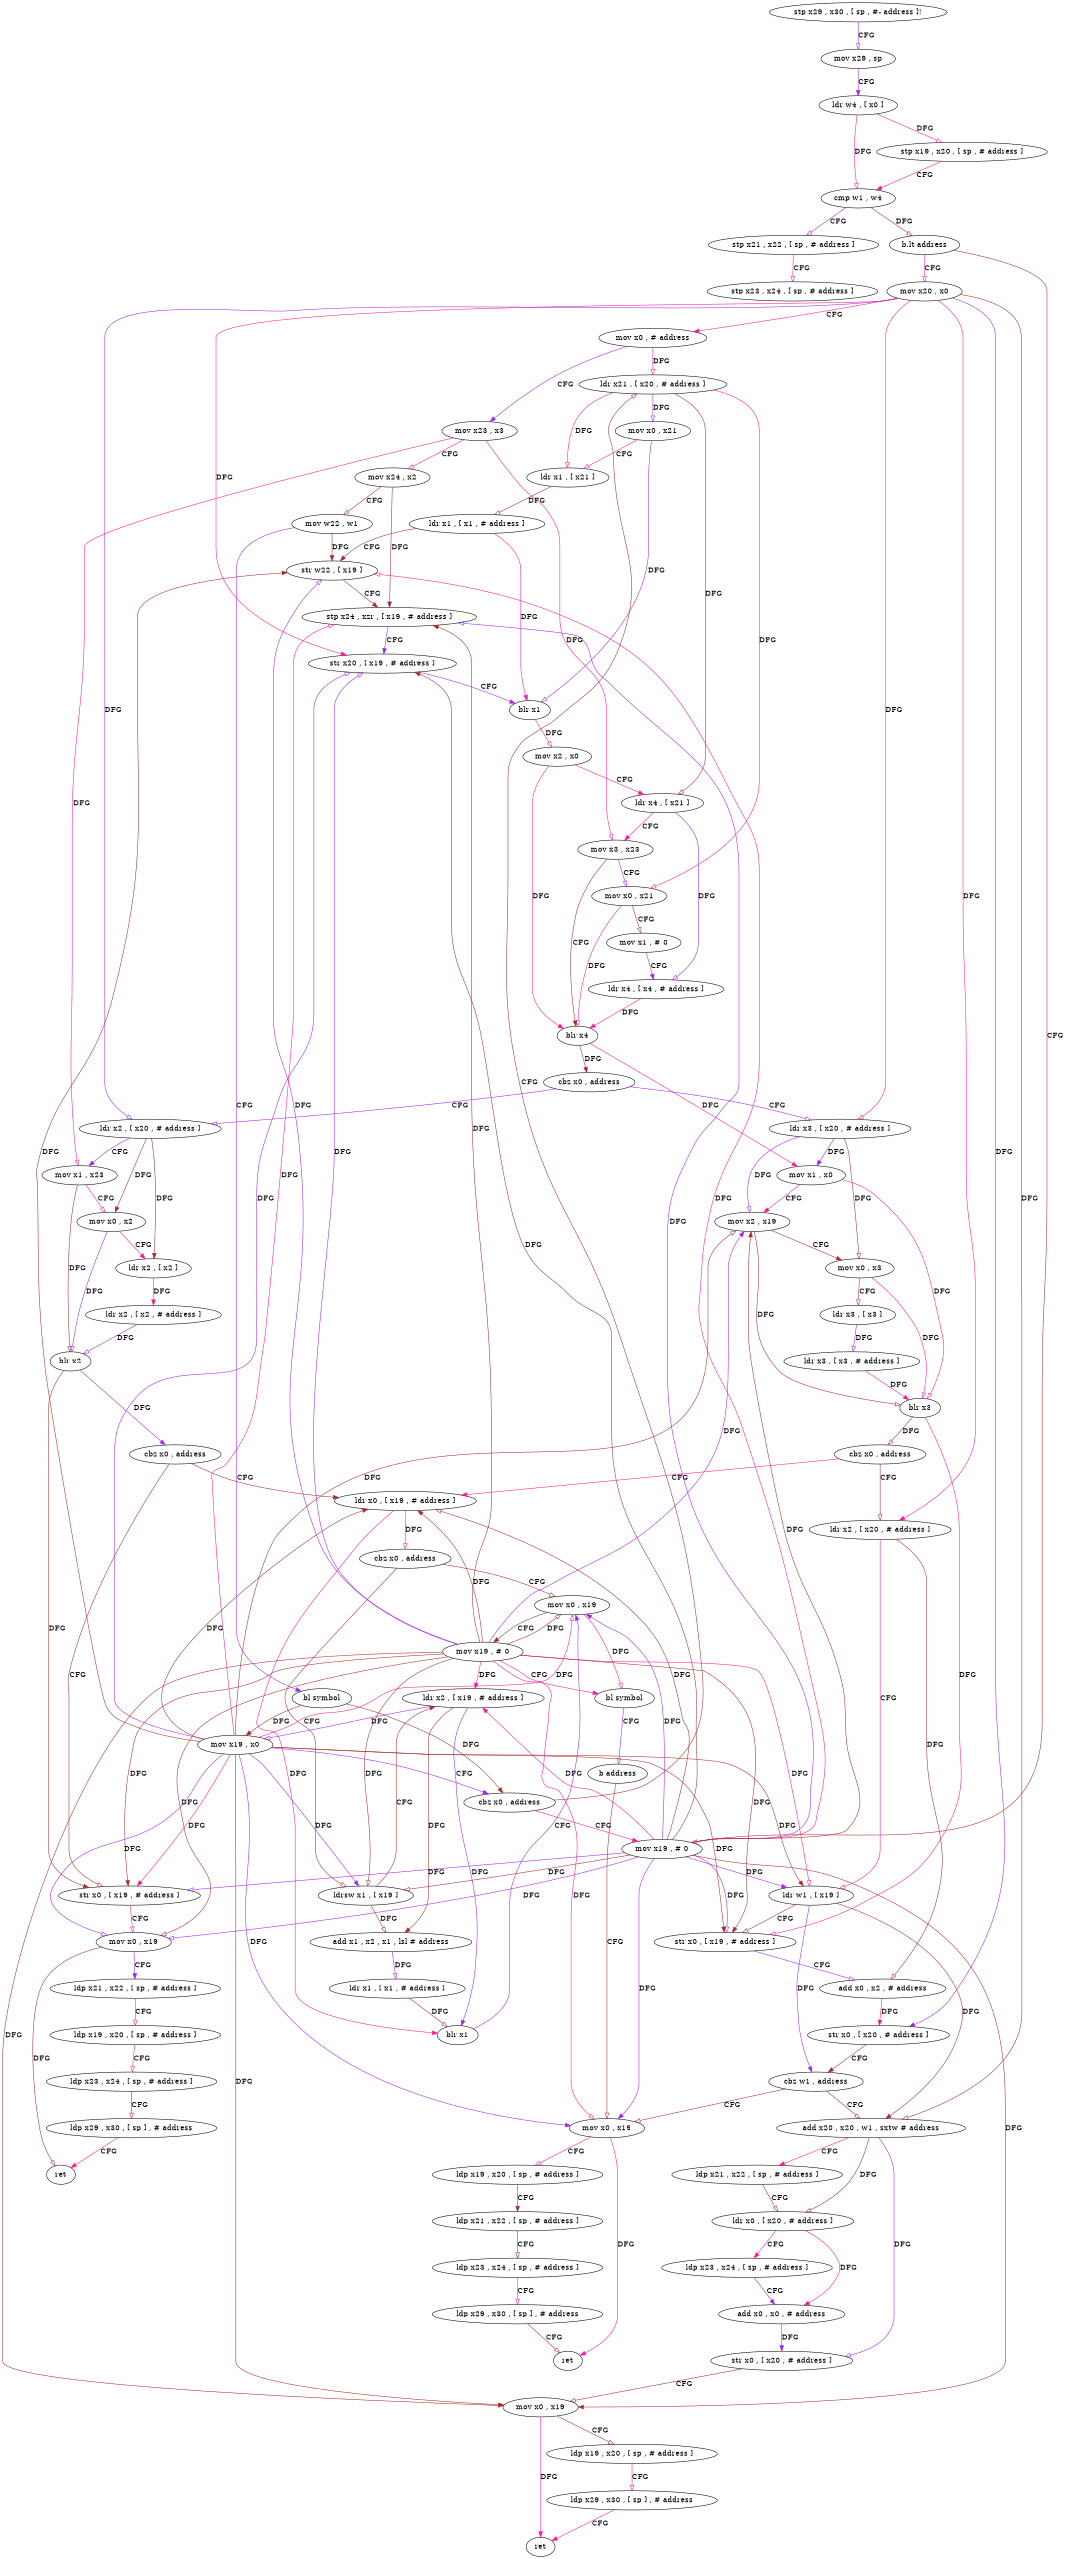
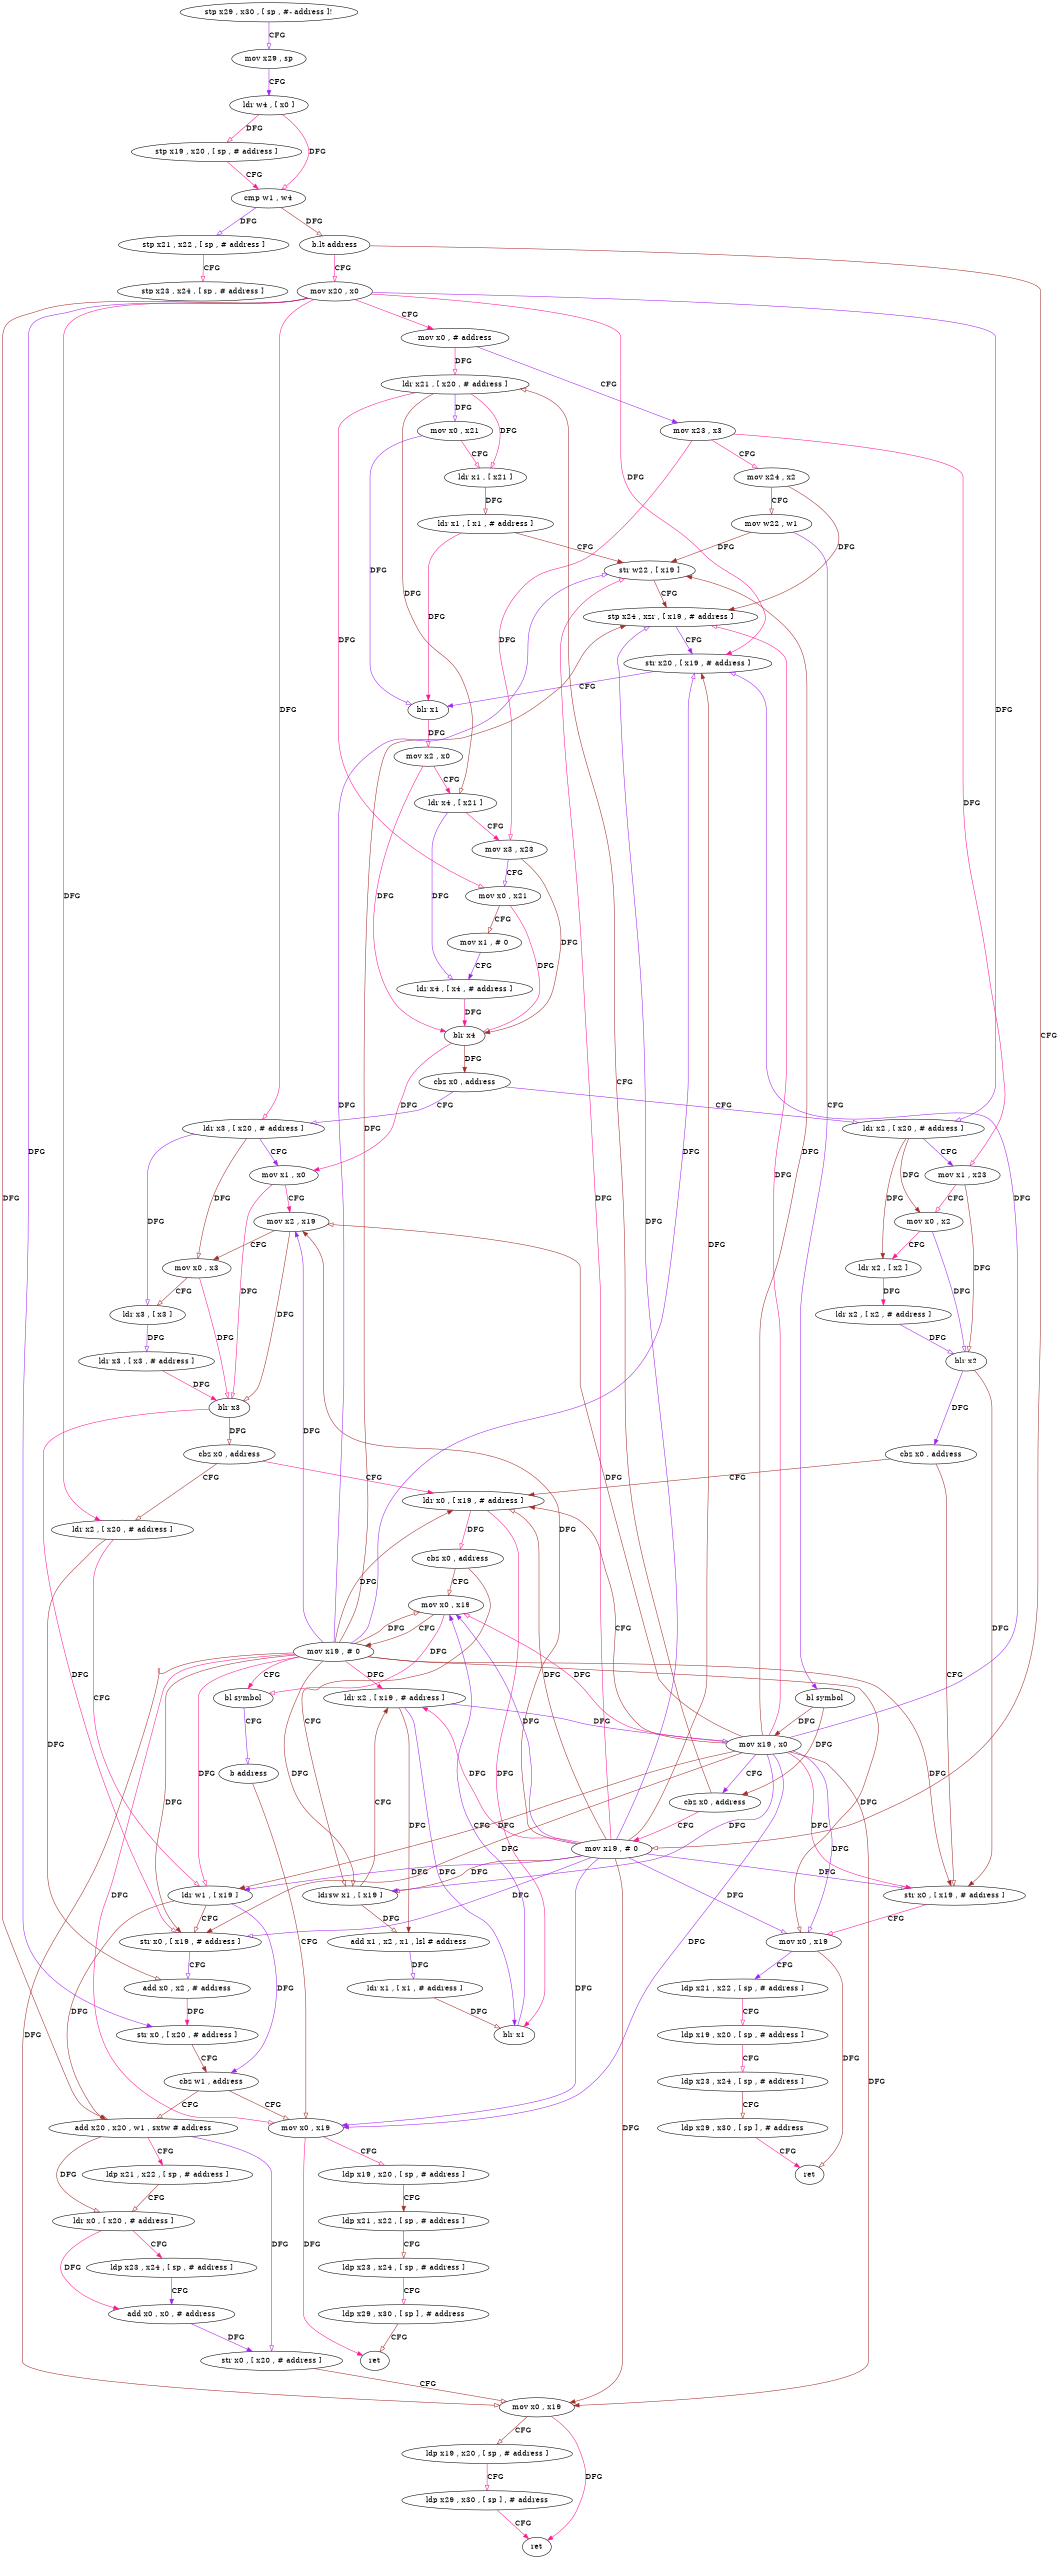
  digraph {
    edge [arrowhead=onormal color=brown]
    n1 [label="stp x29 , x30 , [ sp , #- address ]!"]
    n2 [label="mov x29 , sp"]
    n3 [label="ldr w4 , [ x0 ]"]
    n4 [label="stp x19 , x20 , [ sp , # address ]"]
    n5 [label="cmp w1 , w4"]
    n6 [label="stp x21 , x22 , [ sp , # address ]"]
    n7 [label="b.lt address"]
    n8 [label="stp x23 , x24 , [ sp , # address ]"]
    n9 [label="mov x20 , x0"]
    n10 [label="mov x19 , # 0"]
    n11 [label="mov x0 , # address"]
    n12 [label="str x20 , [ x19 , # address ]"]
    n13 [label="ldr x2 , [ x20 , # address ]"]
    n14 [label="ldr x3 , [ x20 , # address ]"]
    n15 [label="ldr x2 , [ x20 , # address ]"]
    n16 [label="str x0 , [ x20 , # address ]"]
    n17 [label="add x20 , x20 , w1 , sxtw # address"]
    n18 [label="mov x0 , x19"]
    n19 [label="str w22 , [ x19 ]"]
    n20 [label="stp x24 , xzr , [ x19 , # address ]"]
    n21 [label="ldr x0 , [ x19 , # address ]"]
    n22 [label="str x0 , [ x19 , # address ]"]
    n23 [label="mov x2 , x19"]
    n24 [label="mov x0 , x19"]
    n25 [label="ldrsw x1 , [ x19 ]"]
    n26 [label="mov x0 , x19"]
    n27 [label="ldr w1 , [ x19 ]"]
    n28 [label="str x0 , [ x19 , # address ]"]
    n29 [label="ldr x2 , [ x19 , # address ]"]
    n30 [label="mov x0 , x19"]
    n31 [label="ldr x21 , [ x20 , # address ]"]
    n32 [label="mov x23 , x3"]
    n33 [label="mov x0 , x21"]
    n34 [label="ldr x1 , [ x21 ]"]
    n35 [label="ldr x4 , [ x21 ]"]
    n36 [label="mov x0 , x21"]
    n37 [label="blr x1"]
    n38 [label="mov x1 , x23"]
    n39 [label="mov x0 , x2"]
    n40 [label="ldr x2 , [ x2 ]"]
    n41 [label="mov x1 , x0"]
    n42 [label="mov x0 , x3"]
    n43 [label="ldr x3 , [ x3 ]"]
    n44 [label="add x0 , x2 , # address"]
    n45 [label="cbz w1 , address"]
    n46 [label="ldp x21 , x22 , [ sp , # address ]"]
    n47 [label="ldr x0 , [ x20 , # address ]"]
    n48 [label="str x0 , [ x20 , # address ]"]
    n49 [label="ldp x19 , x20 , [ sp , # address ]"]
    n50 [label=ret]
    n51 [label="cbz x0 , address"]
    n52 [label="blr x1"]
    n53 [label="blr x3"]
    n54 [label="mov x19 , # 0"]
    n55 [label="bl symbol"]
    n56 [label="add x1 , x2 , x1 , lsl # address"]
    n57 [label="ldp x21 , x22 , [ sp , # address ]"]
    n58 [label=ret]
    n59 [label="mov x19 , x0"]
    n60 [label="ldp x19 , x20 , [ sp , # address ]"]
    n61 [label=ret]
    n62 [label="mov x24 , x2"]
    n63 [label="mov x3 , x23"]
    n64 [label="mov w22 , w1"]
    n65 [label="blr x4"]
    n66 [label="blr x2"]
    n67 [label="bl symbol"]
    n68 [label="cbz x0 , address"]
    n69 [label="ldr x1 , [ x1 , # address ]"]
    n70 [label="ldr x4 , [ x4 , # address ]"]
    n71 [label="mov x1 , # 0"]
    n72 [label="ldp x21 , x22 , [ sp , # address ]"]
    n73 [label="mov x2 , x0"]
    n74 [label="cbz x0 , address"]
    n75 [label="ldr x2 , [ x2 , # address ]"]
    n76 [label="ldr x3 , [ x3 , # address ]"]
    n77 [label="cbz x0 , address"]
    n78 [label="cbz x0 , address"]
    n79 [label="b address"]
    n80 [label="ldr x1 , [ x1 , # address ]"]
    n81 [label="ldp x19 , x20 , [ sp , # address ]"]
    n82 [label="ldp x23 , x24 , [ sp , # address ]"]
    n83 [label="ldp x29 , x30 , [ sp ] , # address"]
    n84 [label="ldp x23 , x24 , [ sp , # address ]"]
    n85 [label="add x0 , x0 , # address"]
    n86 [label="ldp x23 , x24 , [ sp , # address ]"]
    n87 [label="ldp x29 , x30 , [ sp ] , # address"]
    n88 [label="ldp x29 , x30 , [ sp ] , # address"]
    n1 -> n2 [color=purple label=CFG]
    n2 -> n3 [arrowhead=normal color=purple label=CFG]
    n3 -> n4 [color=deeppink label=DFG]
    n3 -> n5 [color=deeppink label=DFG]
    n4 -> n5 [arrowhead=normal color=deeppink label=CFG]
-   n5 -> n6 [color=purple label=CFG]
+   n5 -> n6 [color=purple label=DFG]
    n5 -> n7 [label=DFG]
    n6 -> n8 [color=deeppink label=CFG]
    n7 -> n9 [color=deeppink label=CFG]
    n7 -> n10 [label=CFG]
    n9 -> n11 [arrowhead=normal color=deeppink label=CFG]
    n9 -> n12 [arrowhead=normal color=deeppink label=DFG]
    n9 -> n13 [color=purple label=DFG]
    n9 -> n14 [color=deeppink label=DFG]
    n9 -> n15 [arrowhead=normal color=deeppink label=DFG]
    n9 -> n16 [arrowhead=normal color=purple label=DFG]
    n9 -> n17 [label=DFG]
    n10 -> n12 [arrowhead=normal label=DFG]
    n10 -> n18 [arrowhead=normal color=purple label=DFG]
    n10 -> n19 [color=deeppink label=DFG]
    n10 -> n20 [color=purple label=DFG]
    n10 -> n21 [label=DFG]
    n10 -> n22 [color=purple label=DFG]
    n10 -> n23 [arrowhead=normal label=DFG]
    n10 -> n24 [arrowhead=normal color=purple label=DFG]
    n10 -> n25 [label=DFG]
    n10 -> n26 [color=purple label=DFG]
    n10 -> n27 [arrowhead=normal color=purple label=DFG]
    n10 -> n28 [color=purple label=DFG]
    n10 -> n29 [arrowhead=normal color=deeppink label=DFG]
    n10 -> n30 [arrowhead=normal label=DFG]
    n11 -> n31 [color=deeppink label=DFG]
    n11 -> n32 [arrowhead=normal color=purple label=CFG]
    n12 -> n37 [arrowhead=normal color=purple label=CFG]
    n13 -> n38 [arrowhead=normal color=purple label=CFG]
    n13 -> n39 [arrowhead=normal label=DFG]
    n13 -> n40 [arrowhead=normal label=DFG]
-   n14 -> n41 [arrowhead=normal color=purple label=DFG]
+   n14 -> n41 [arrowhead=normal color=purple label=CFG]
    n14 -> n42 [label=DFG]
-   n14 -> n23 [color=purple label=DFG]
+   n14 -> n43 [color=purple label=DFG]
    n15 -> n27 [color=deeppink label=CFG]
    n15 -> n44 [label=DFG]
    n16 -> n45 [arrowhead=normal label=CFG]
    n17 -> n46 [arrowhead=normal color=deeppink label=CFG]
    n17 -> n47 [label=DFG]
    n17 -> n48 [color=purple label=DFG]
    n18 -> n49 [color=deeppink label=CFG]
    n18 -> n50 [arrowhead=normal color=deeppink label=DFG]
    n19 -> n20 [arrowhead=normal label=CFG]
    n20 -> n12 [arrowhead=normal color=purple label=CFG]
    n21 -> n51 [color=deeppink label=DFG]
    n21 -> n52 [arrowhead=normal color=deeppink label=DFG]
    n22 -> n26 [color=deeppink label=CFG]
    n23 -> n42 [arrowhead=normal label=CFG]
    n23 -> n53 [label=DFG]
    n24 -> n54 [arrowhead=normal label=CFG]
    n24 -> n55 [color=deeppink label=DFG]
    n25 -> n29 [arrowhead=normal label=CFG]
    n25 -> n56 [label=DFG]
    n26 -> n57 [arrowhead=normal color=purple label=CFG]
    n26 -> n58 [label=DFG]
    n27 -> n17 [arrowhead=normal label=DFG]
    n27 -> n28 [label=CFG]
    n27 -> n45 [arrowhead=normal color=purple label=DFG]
    n28 -> n44 [color=purple label=CFG]
    n29 -> n52 [arrowhead=normal color=purple label=DFG]
    n29 -> n56 [arrowhead=normal label=DFG]
    n29 -> n59 [color=purple label=DFG]
    n30 -> n60 [label=CFG]
    n30 -> n61 [arrowhead=normal color=deeppink label=DFG]
    n31 -> n33 [color=purple label=DFG]
    n31 -> n34 [color=deeppink label=DFG]
    n31 -> n35 [label=DFG]
    n31 -> n36 [color=deeppink label=DFG]
    n32 -> n38 [color=deeppink label=DFG]
    n32 -> n62 [color=deeppink label=CFG]
    n32 -> n63 [color=deeppink label=DFG]
    n33 -> n34 [color=deeppink label=CFG]
    n33 -> n37 [color=purple label=DFG]
    n34 -> n69 [label=DFG]
    n35 -> n63 [arrowhead=normal color=deeppink label=CFG]
    n35 -> n70 [color=purple label=DFG]
    n36 -> n65 [color=deeppink label=DFG]
    n36 -> n71 [label=CFG]
    n37 -> n73 [color=deeppink label=DFG]
    n38 -> n39 [color=deeppink label=CFG]
    n38 -> n66 [label=DFG]
    n39 -> n40 [arrowhead=normal color=deeppink label=CFG]
    n39 -> n66 [color=purple label=DFG]
    n40 -> n75 [arrowhead=normal color=deeppink label=DFG]
    n41 -> n23 [arrowhead=normal color=deeppink label=CFG]
    n41 -> n53 [color=deeppink label=DFG]
    n42 -> n43 [label=CFG]
    n42 -> n53 [color=deeppink label=DFG]
    n43 -> n76 [color=purple label=DFG]
    n44 -> n16 [arrowhead=normal color=deeppink label=DFG]
    n45 -> n17 [label=CFG]
    n45 -> n18 [label=CFG]
    n46 -> n47 [label=CFG]
    n47 -> n84 [arrowhead=normal color=deeppink label=CFG]
    n47 -> n85 [arrowhead=normal color=deeppink label=DFG]
    n48 -> n30 [label=CFG]
    n49 -> n72 [arrowhead=normal label=CFG]
    n51 -> n24 [label=CFG]
    n51 -> n25 [label=CFG]
    n52 -> n24 [arrowhead=normal color=purple label=CFG]
    n53 -> n28 [color=deeppink label=DFG]
    n53 -> n78 [label=DFG]
    n54 -> n12 [color=purple label=DFG]
    n54 -> n18 [color=deeppink label=DFG]
    n54 -> n19 [color=purple label=DFG]
    n54 -> n20 [arrowhead=normal label=DFG]
    n54 -> n21 [arrowhead=normal label=DFG]
    n54 -> n22 [arrowhead=normal label=DFG]
    n54 -> n23 [arrowhead=normal color=purple label=DFG]
    n54 -> n24 [label=DFG]
    n54 -> n25 [label=DFG]
    n54 -> n26 [label=DFG]
    n54 -> n27 [color=deeppink label=DFG]
    n54 -> n28 [arrowhead=normal label=DFG]
    n54 -> n29 [arrowhead=normal color=deeppink label=DFG]
    n54 -> n30 [label=DFG]
    n54 -> n55 [arrowhead=normal color=deeppink label=CFG]
    n55 -> n79 [color=purple label=CFG]
    n56 -> n80 [color=purple label=DFG]
    n57 -> n81 [color=deeppink label=CFG]
    n59 -> n12 [color=purple label=DFG]
    n59 -> n18 [arrowhead=normal color=purple label=DFG]
    n59 -> n19 [arrowhead=normal label=DFG]
    n59 -> n20 [color=deeppink label=DFG]
-   n59 -> n21 [arrowhead=normal label=DFG]
+   n59 -> n21 [arrowhead=normal label=CFG]
    n59 -> n22 [arrowhead=normal color=deeppink label=DFG]
    n59 -> n23 [label=DFG]
    n59 -> n24 [color=deeppink label=DFG]
    n59 -> n25 [arrowhead=normal color=purple label=DFG]
    n59 -> n26 [color=purple label=DFG]
    n59 -> n27 [arrowhead=normal label=DFG]
    n59 -> n28 [arrowhead=normal label=DFG]
    n59 -> n30 [arrowhead=normal label=DFG]
    n59 -> n68 [arrowhead=normal color=purple label=CFG]
    n60 -> n88 [color=deeppink label=CFG]
    n62 -> n20 [arrowhead=normal label=DFG]
    n62 -> n64 [label=CFG]
    n63 -> n36 [color=purple label=CFG]
-   n63 -> n65 [arrowhead=normal label=CFG]
+   n63 -> n65 [arrowhead=normal label=DFG]
    n64 -> n19 [arrowhead=normal label=DFG]
    n64 -> n67 [arrowhead=normal color=purple label=CFG]
    n65 -> n41 [arrowhead=normal color=deeppink label=DFG]
    n65 -> n74 [arrowhead=normal label=DFG]
    n66 -> n22 [arrowhead=normal label=DFG]
    n66 -> n77 [arrowhead=normal color=purple label=DFG]
    n67 -> n59 [arrowhead=normal label=DFG]
    n67 -> n68 [arrowhead=normal label=DFG]
    n68 -> n10 [arrowhead=normal color=deeppink label=CFG]
    n68 -> n31 [label=CFG]
    n69 -> n19 [arrowhead=normal label=CFG]
    n69 -> n37 [arrowhead=normal color=deeppink label=DFG]
    n70 -> n65 [arrowhead=normal color=deeppink label=DFG]
    n71 -> n70 [arrowhead=normal color=purple label=CFG]
    n72 -> n86 [label=CFG]
    n73 -> n35 [arrowhead=normal color=deeppink label=CFG]
    n73 -> n65 [arrowhead=normal color=deeppink label=DFG]
    n74 -> n13 [color=purple label=CFG]
    n74 -> n14 [color=purple label=CFG]
    n75 -> n66 [color=purple label=DFG]
    n76 -> n53 [arrowhead=normal color=deeppink label=DFG]
    n77 -> n21 [arrowhead=normal label=CFG]
    n77 -> n22 [label=CFG]
    n78 -> n15 [label=CFG]
    n78 -> n21 [arrowhead=normal color=deeppink label=CFG]
    n79 -> n18 [label=CFG]
    n80 -> n52 [label=DFG]
    n81 -> n82 [color=deeppink label=CFG]
    n82 -> n83 [label=CFG]
    n83 -> n58 [arrowhead=normal color=deeppink label=CFG]
    n84 -> n85 [arrowhead=normal color=purple label=CFG]
    n85 -> n48 [arrowhead=normal color=purple label=DFG]
    n86 -> n87 [color=deeppink label=CFG]
    n87 -> n50 [label=CFG]
    n88 -> n61 [arrowhead=normal color=deeppink label=CFG]
  }
